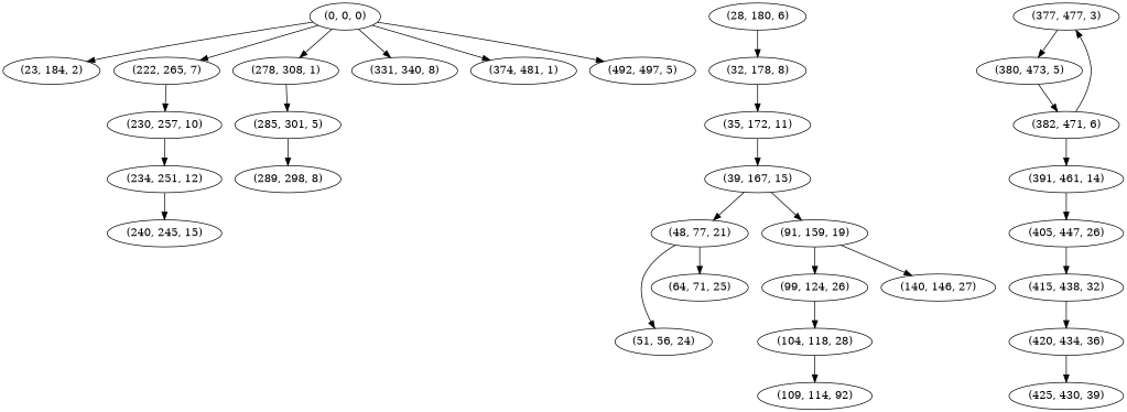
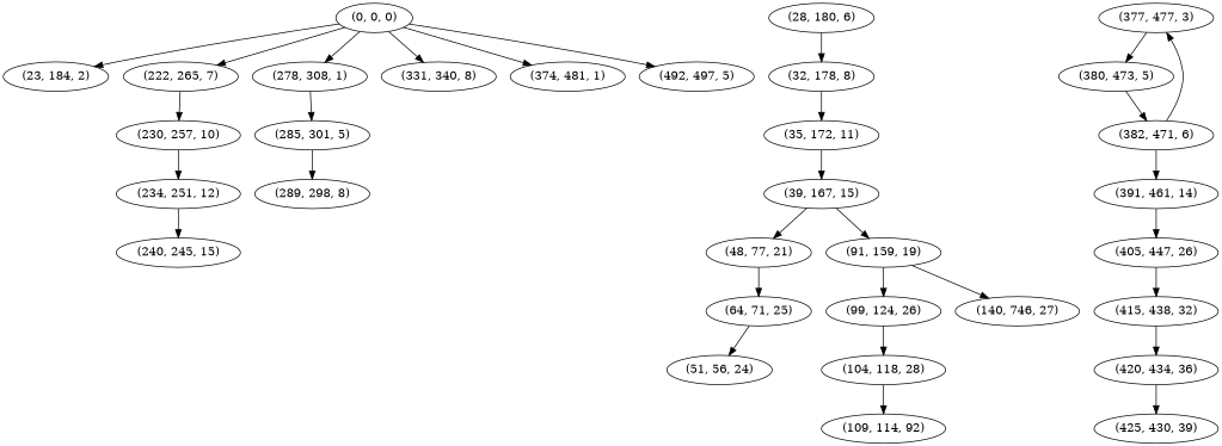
  digraph {
    "(0, 0, 0)"
    "(23, 184, 2)"
    "(222, 265, 7)"
    "(278, 308, 1)"
    "(331, 340, 8)"
    "(374, 481, 1)"
    "(492, 497, 5)"
    "(230, 257, 10)"
    "(285, 301, 5)"
    "(28, 180, 6)"
    "(32, 178, 8)"
    "(35, 172, 11)"
    "(39, 167, 15)"
    "(48, 77, 21)"
    "(91, 159, 19)"
    "(51, 56, 24)"
    "(64, 71, 25)"
    "(99, 124, 26)"
-   "(140, 146, 27)"
+   "(140, 146, 27)" [label="(140, 746, 27)"]
    "(104, 118, 28)"
    n21 [label="(109, 114, 92)"]
    "(234, 251, 12)"
    "(240, 245, 15)"
    "(289, 298, 8)"
    "(377, 477, 3)"
    "(380, 473, 5)"
    "(382, 471, 6)"
    "(391, 461, 14)"
    "(405, 447, 26)"
    "(415, 438, 32)"
    "(420, 434, 36)"
    "(425, 430, 39)"
    "(0, 0, 0)" -> "(23, 184, 2)"
    "(0, 0, 0)" -> "(222, 265, 7)"
    "(0, 0, 0)" -> "(278, 308, 1)"
    "(0, 0, 0)" -> "(331, 340, 8)"
    "(0, 0, 0)" -> "(374, 481, 1)"
    "(0, 0, 0)" -> "(492, 497, 5)"
    "(222, 265, 7)" -> "(230, 257, 10)"
    "(278, 308, 1)" -> "(285, 301, 5)"
    "(230, 257, 10)" -> "(234, 251, 12)"
    "(285, 301, 5)" -> "(289, 298, 8)"
    "(28, 180, 6)" -> "(32, 178, 8)"
    "(32, 178, 8)" -> "(35, 172, 11)"
    "(35, 172, 11)" -> "(39, 167, 15)"
    "(39, 167, 15)" -> "(48, 77, 21)"
    "(39, 167, 15)" -> "(91, 159, 19)"
-   "(48, 77, 21)" -> "(51, 56, 24)"
+   "(64, 71, 25)" -> "(51, 56, 24)"
    "(48, 77, 21)" -> "(64, 71, 25)"
    "(91, 159, 19)" -> "(99, 124, 26)"
    "(91, 159, 19)" -> "(140, 146, 27)"
    "(99, 124, 26)" -> "(104, 118, 28)"
    "(104, 118, 28)" -> n21
    "(234, 251, 12)" -> "(240, 245, 15)"
    "(377, 477, 3)" -> "(380, 473, 5)"
    "(380, 473, 5)" -> "(382, 471, 6)"
    "(382, 471, 6)" -> "(377, 477, 3)"
    "(382, 471, 6)" -> "(391, 461, 14)"
    "(391, 461, 14)" -> "(405, 447, 26)"
    "(405, 447, 26)" -> "(415, 438, 32)"
    "(415, 438, 32)" -> "(420, 434, 36)"
    "(420, 434, 36)" -> "(425, 430, 39)"
  }
